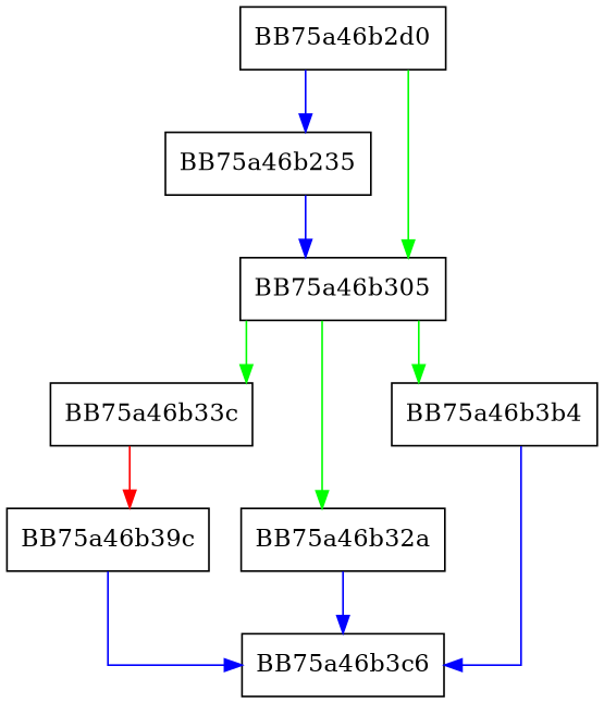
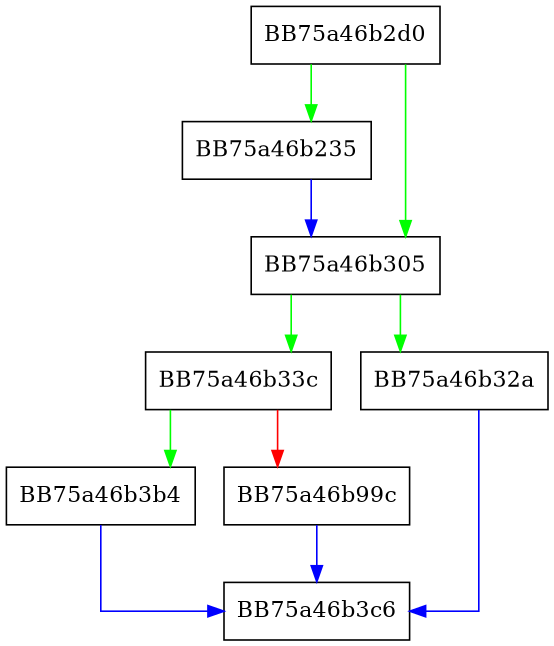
  digraph {
    splines=ortho
    node [shape=box]
    edge [color=green]
    n1 [label=BB75a46b235]
    BB75a46b2d0
    BB75a46b305
    BB75a46b33c
    BB75a46b32a
    BB75a46b3b4
-   BB75a46b39c
+   BB75a46b39c [label=BB75a46b99c]
    BB75a46b3c6
    n1 -> BB75a46b305 [color=blue]
-   BB75a46b2d0 -> n1 [color=blue]
+   BB75a46b2d0 -> n1
    BB75a46b2d0 -> BB75a46b305
    BB75a46b305 -> BB75a46b33c
    BB75a46b305 -> BB75a46b32a
-   BB75a46b305 -> BB75a46b3b4
+   BB75a46b33c -> BB75a46b3b4
    BB75a46b33c -> BB75a46b39c [color=red]
    BB75a46b32a -> BB75a46b3c6 [color=blue]
    BB75a46b3b4 -> BB75a46b3c6 [color=blue]
    BB75a46b39c -> BB75a46b3c6 [color=blue]
  }
